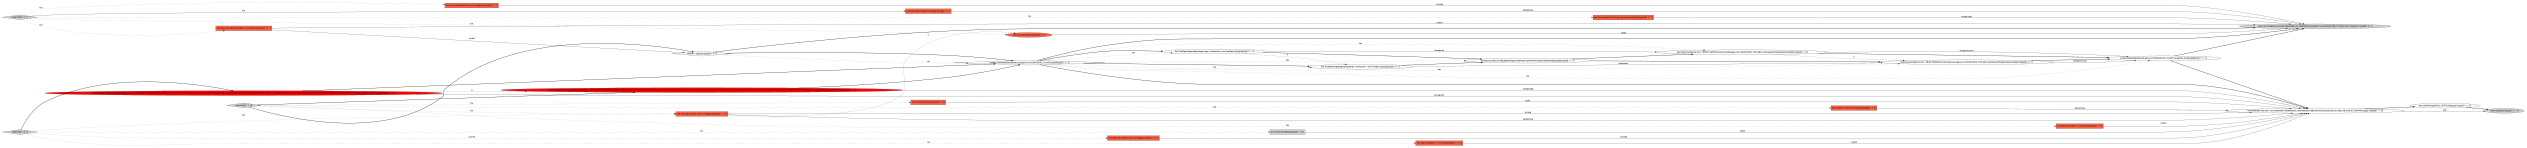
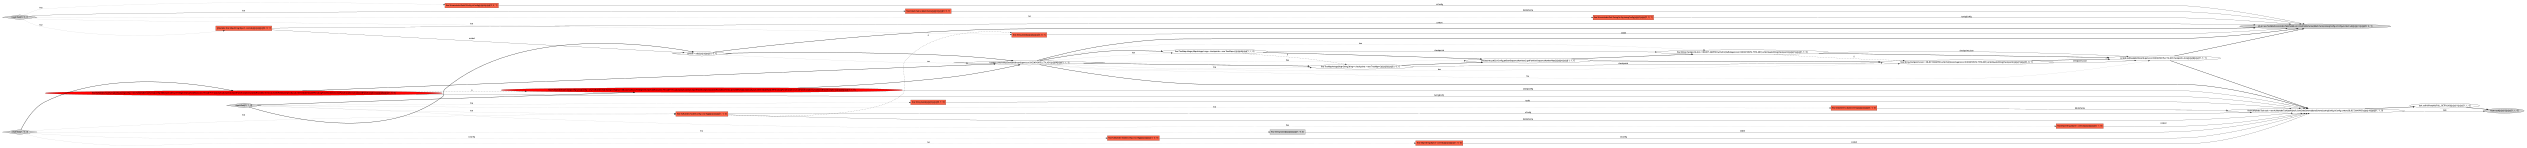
  digraph {
    fontname=Roboto
    rankdir=LR
    node [fillcolor=tomato fontname=Roboto shape=ellipse style=filled]
    edge [fontname=Roboto style=solid]
    n1 [fillcolor=white label="checkpoints.put(0,ioConfig.getStartSequenceNumbers().getPartitionSequenceNumberMap())@@@6@@@['1', '1', '1']"]
    n2 [fillcolor=white label="final String checkpointsJson = OBJECT_MAPPER.writerFor(KafkaSupervisor.CHECKPOINTS_TYPE_REF).writeValueAsString(checkpoints)@@@7@@@['1', '1', '0']"]
    n3 [fillcolor=white label="final String checkpointsJson = OBJECT_MAPPER.writerFor(KinesisSupervisor.CHECKPOINTS_TYPE_REF).writeValueAsString(checkpoints)@@@7@@@['0', '0', '1']"]
    n4 [fillcolor=white label="context.put(SeekableStreamSupervisor.CHECKPOINTS_CTX_KEY,checkpointsJson)@@@8@@@['1', '1', '1']"]
    n5 [fillcolor=white label="task.setPollRetryMs(POLL_RETRY_MS)@@@11@@@['1', '1', '0']"]
    n6 [fillcolor=lightgray label="return task@@@12@@@['1', '1', '0']"]
    n7 [label="final KinesisIndexTaskIOConfig ioConfig@@@2@@@['0', '0', '1']" shape=box]
    n8 [fillcolor=lightgray label="return new TestableKinesisIndexTask(taskId,null,cloneDataSchema(dataSchema),tuningConfig,ioConfig,context,null)@@@11@@@['0', '0', '1']"]
    n9 [label="final KafkaIndexTaskIOConfig ioConfig@@@2@@@['1', '0', '0']" shape=box]
    n10 [fillcolor=white label="final KafkaIndexTask task = new KafkaIndexTask(taskId,null,cloneDataSchema(dataSchema),tuningConfig,ioConfig,context,OBJECT_MAPPER)@@@10@@@['1', '1', '0']"]
    n11 [fillcolor=lightgray label="createTask['0', '0', '1']" shape=diamond]
    n12 [label="final DataSchema dataSchema@@@2@@@['0', '0', '1']" shape=box]
    n13 [label="@Nullable final Map<String,Object> context@@@2@@@['0', '0', '1']" shape=box]
    n14 [label="final KinesisIndexTaskTuningConfig tuningConfig@@@2@@@['0', '0', '1']" shape=box]
-   n15 [label="final String taskId@@@2@@@['0', '0', '1']"]
+   n15 [label="final String taskId@@@2@@@['0', '0', '1']" shape=box]
    n16 [fillcolor=white label="context != null@@@3@@@['0', '0', '1']" shape=diamond]
    n17 [fillcolor=white label="!context.containsKey(SeekableStreamSupervisor.CHECKPOINTS_CTX_KEY)@@@4@@@['1', '1', '1']" shape=diamond]
    n18 [fillcolor=white label="final TreeMap<Integer,Map<Integer,Long>> checkpoints = new TreeMap<>()@@@5@@@['1', '1', '0']"]
    n19 [fillcolor=white label="final TreeMap<Integer,Map<String,String>> checkpoints = new TreeMap<>()@@@5@@@['0', '0', '1']"]
    n20 [fillcolor=red label="final KafkaIndexTaskTuningConfig tuningConfig = new KafkaIndexTaskTuningConfig(1000,null,maxRowsPerSegment,maxTotalRows,new Period(\"P1Y\"),null,null,null,null,true,reportParseExceptions,handoffConditionTimeout,resetOffsetAutomatically,null,intermediateHandoffPeriod,logParseExceptions,maxParseExceptions,maxSavedParseExceptions)@@@3@@@['1', '0', '0']"]
    n21 [fillcolor=red label="final KafkaIndexTaskTuningConfig tuningConfig = new KafkaIndexTaskTuningConfig(null,1000,null,maxRowsPerSegment,maxTotalRows,new Period(\"P1Y\"),null,null,null,null,true,reportParseExceptions,handoffConditionTimeout,resetOffsetAutomatically,null,intermediateHandoffPeriod,logParseExceptions,maxParseExceptions,maxSavedParseExceptions)@@@3@@@['0', '1', '0']"]
    n22 [fillcolor=lightgray label="createTask['0', '1', '0']" shape=diamond]
    n23 [label="final DataSchema dataSchema@@@2@@@['0', '1', '0']" shape=box]
    n24 [label="final Map<String,Object> context@@@2@@@['0', '1', '0']" shape=box]
    n25 [label="final String taskId@@@2@@@['0', '1', '0']" shape=box]
    n26 [label="final KafkaIndexTaskIOConfig ioConfig@@@2@@@['1', '1', '0']" shape=box]
    n27 [fillcolor=lightgray label="createTask['1', '0', '0']" shape=diamond]
    n28 [fillcolor=lightgray label="final String taskId@@@2@@@['1', '0', '0']" shape=box]
    n29 [label="final Map<String,Object> context@@@2@@@['1', '0', '0']" shape=box]
    n1 -> n2 [style=bold]
    n1 -> n3 [style=bold]
    n2 -> n3 [label=0 style=dashed]
    n2 -> n4 [style=bold]
    n2 -> n4 [label=checkpointsJson]
    n3 -> n4 [label=checkpointsJson]
    n3 -> n4 [style=bold]
    n4 -> n8 [style=bold]
    n4 -> n10 [style=bold]
    n5 -> n6 [style=bold]
    n7 -> n8 [label=ioConfig]
    n9 -> n10 [label=ioConfig]
    n10 -> n5 [style=bold]
    n10 -> n6 [label=task]
    n11 -> n7 [label=true style=dotted]
    n11 -> n12 [label=true]
    n11 -> n13 [label=true style=dotted]
    n11 -> n14 [label=true style=dotted]
    n11 -> n15 [label=true style=dotted]
    n12 -> n8 [label=dataSchema]
    n13 -> n8 [label=context]
    n13 -> n16 [label=context]
    n14 -> n8 [label=tuningConfig]
    n15 -> n8 [label=taskId]
    n16 -> n8 [style=bold]
    n16 -> n17 [style=bold]
    n16 -> n17 [label=true style=dotted]
    n17 -> n1 [label=true style=dotted]
    n17 -> n2 [label=true style=dotted]
    n17 -> n3 [label=true style=dotted]
    n17 -> n4 [label=true style=dotted]
    n17 -> n8 [style=bold]
    n17 -> n10 [style=bold]
    n17 -> n18 [label=true style=dotted]
    n17 -> n18 [style=bold]
    n17 -> n19 [style=bold]
    n17 -> n19 [label=true style=dotted]
    n18 -> n1 [style=bold]
    n18 -> n2 [label=checkpoints]
    n18 -> n19 [label=0 style=dashed]
    n19 -> n1 [style=bold]
    n19 -> n3 [label=checkpoints]
    n20 -> n10 [label=tuningConfig]
    n20 -> n17 [style=bold]
    n20 -> n21 [label=0 style=dashed]
    n21 -> n10 [label=tuningConfig]
    n21 -> n17 [style=bold]
    n22 -> n16 [style=bold]
    n22 -> n21 [style=bold]
    n22 -> n23 [label=true style=dotted]
    n22 -> n24 [label=true style=dotted]
    n22 -> n25 [label=true style=dotted]
    n22 -> n26 [label=true style=dotted]
    n23 -> n10 [label=dataSchema]
    n24 -> n10 [label=context]
    n25 -> n10 [label=taskId]
    n26 -> n10 [label=ioConfig]
    n26 -> n10 [label=dataSchema]
    n26 -> n15 [label=0 style=dashed]
    n27 -> n9 [label=ioConfig style=dotted]
    n27 -> n20 [style=bold]
    n27 -> n26 [label=true style=dotted]
    n27 -> n28 [label=true style=dotted]
    n27 -> n29 [label=true style=dotted]
    n28 -> n10 [label=taskId]
    n29 -> n10 [label=context]
  }
